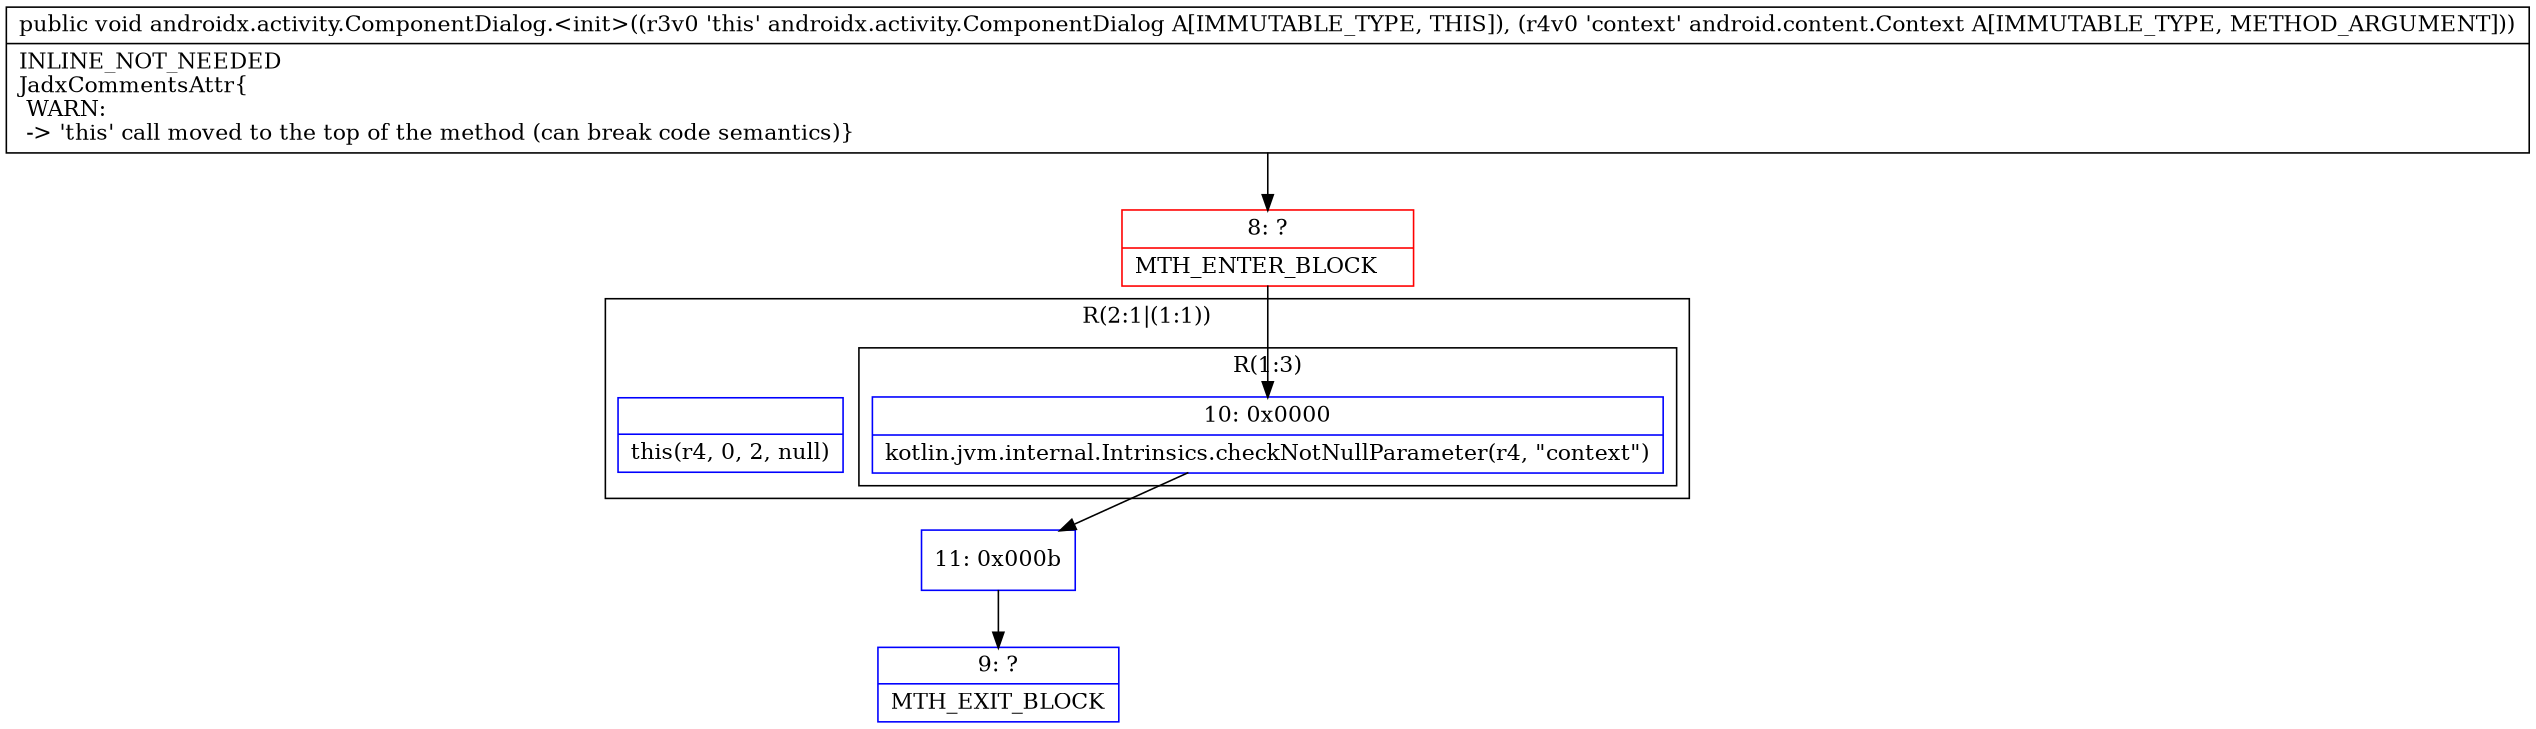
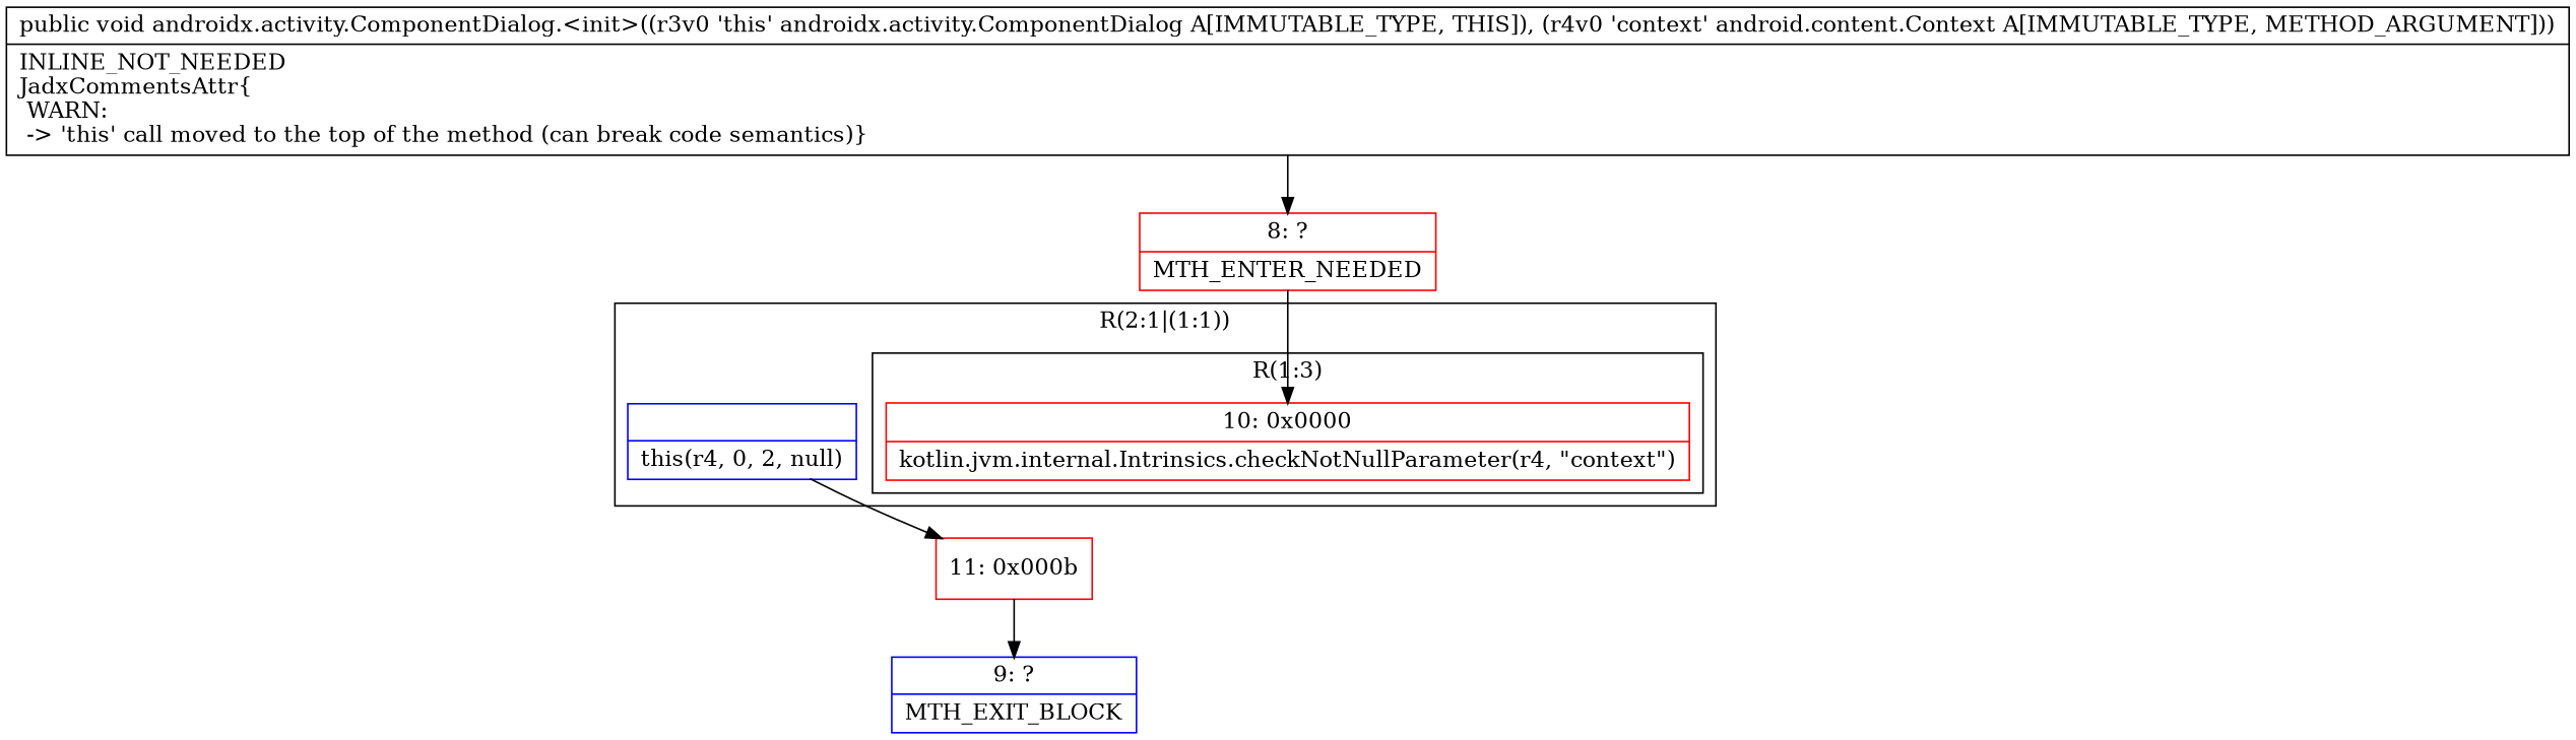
  digraph {
    node [color=blue shape=record]
-   n1 [label="{10\:\ 0x0000|kotlin.jvm.internal.Intrinsics.checkNotNullParameter(r4, \"context\")\l}"]
+   n1 [color=red label="{10\:\ 0x0000|kotlin.jvm.internal.Intrinsics.checkNotNullParameter(r4, \"context\")\l}"]
    n2 [label="{|this(r4, 0, 2, null)\l}"]
-   n3 [label="{11\:\ 0x000b}"]
+   n3 [color=red label="{11\:\ 0x000b}"]
    n4 [label="{9\:\ ?|MTH_EXIT_BLOCK\l}"]
-   n5 [color=red label="{8\:\ ?|MTH_ENTER_BLOCK\l}"]
+   n5 [color=red label="{8\:\ ?|MTH_ENTER_NEEDED\l}"]
    n6 [label="{public void androidx.activity.ComponentDialog.\<init\>((r3v0 'this' androidx.activity.ComponentDialog A[IMMUTABLE_TYPE, THIS]), (r4v0 'context' android.content.Context A[IMMUTABLE_TYPE, METHOD_ARGUMENT]))  | INLINE_NOT_NEEDED\lJadxCommentsAttr\{\l WARN: \l \-\> 'this' call moved to the top of the method (can break code semantics)\}\l}" color=""]
    subgraph cluster_1 {
      label="R(2:1|(1:1))"
      n2
      subgraph cluster_2 {
        label="R(1:3)"
        n1
      }
    }
-   n1 -> n3
+   n2 -> n3
    n3 -> n4
    n5 -> n1
    n6 -> n5
  }
